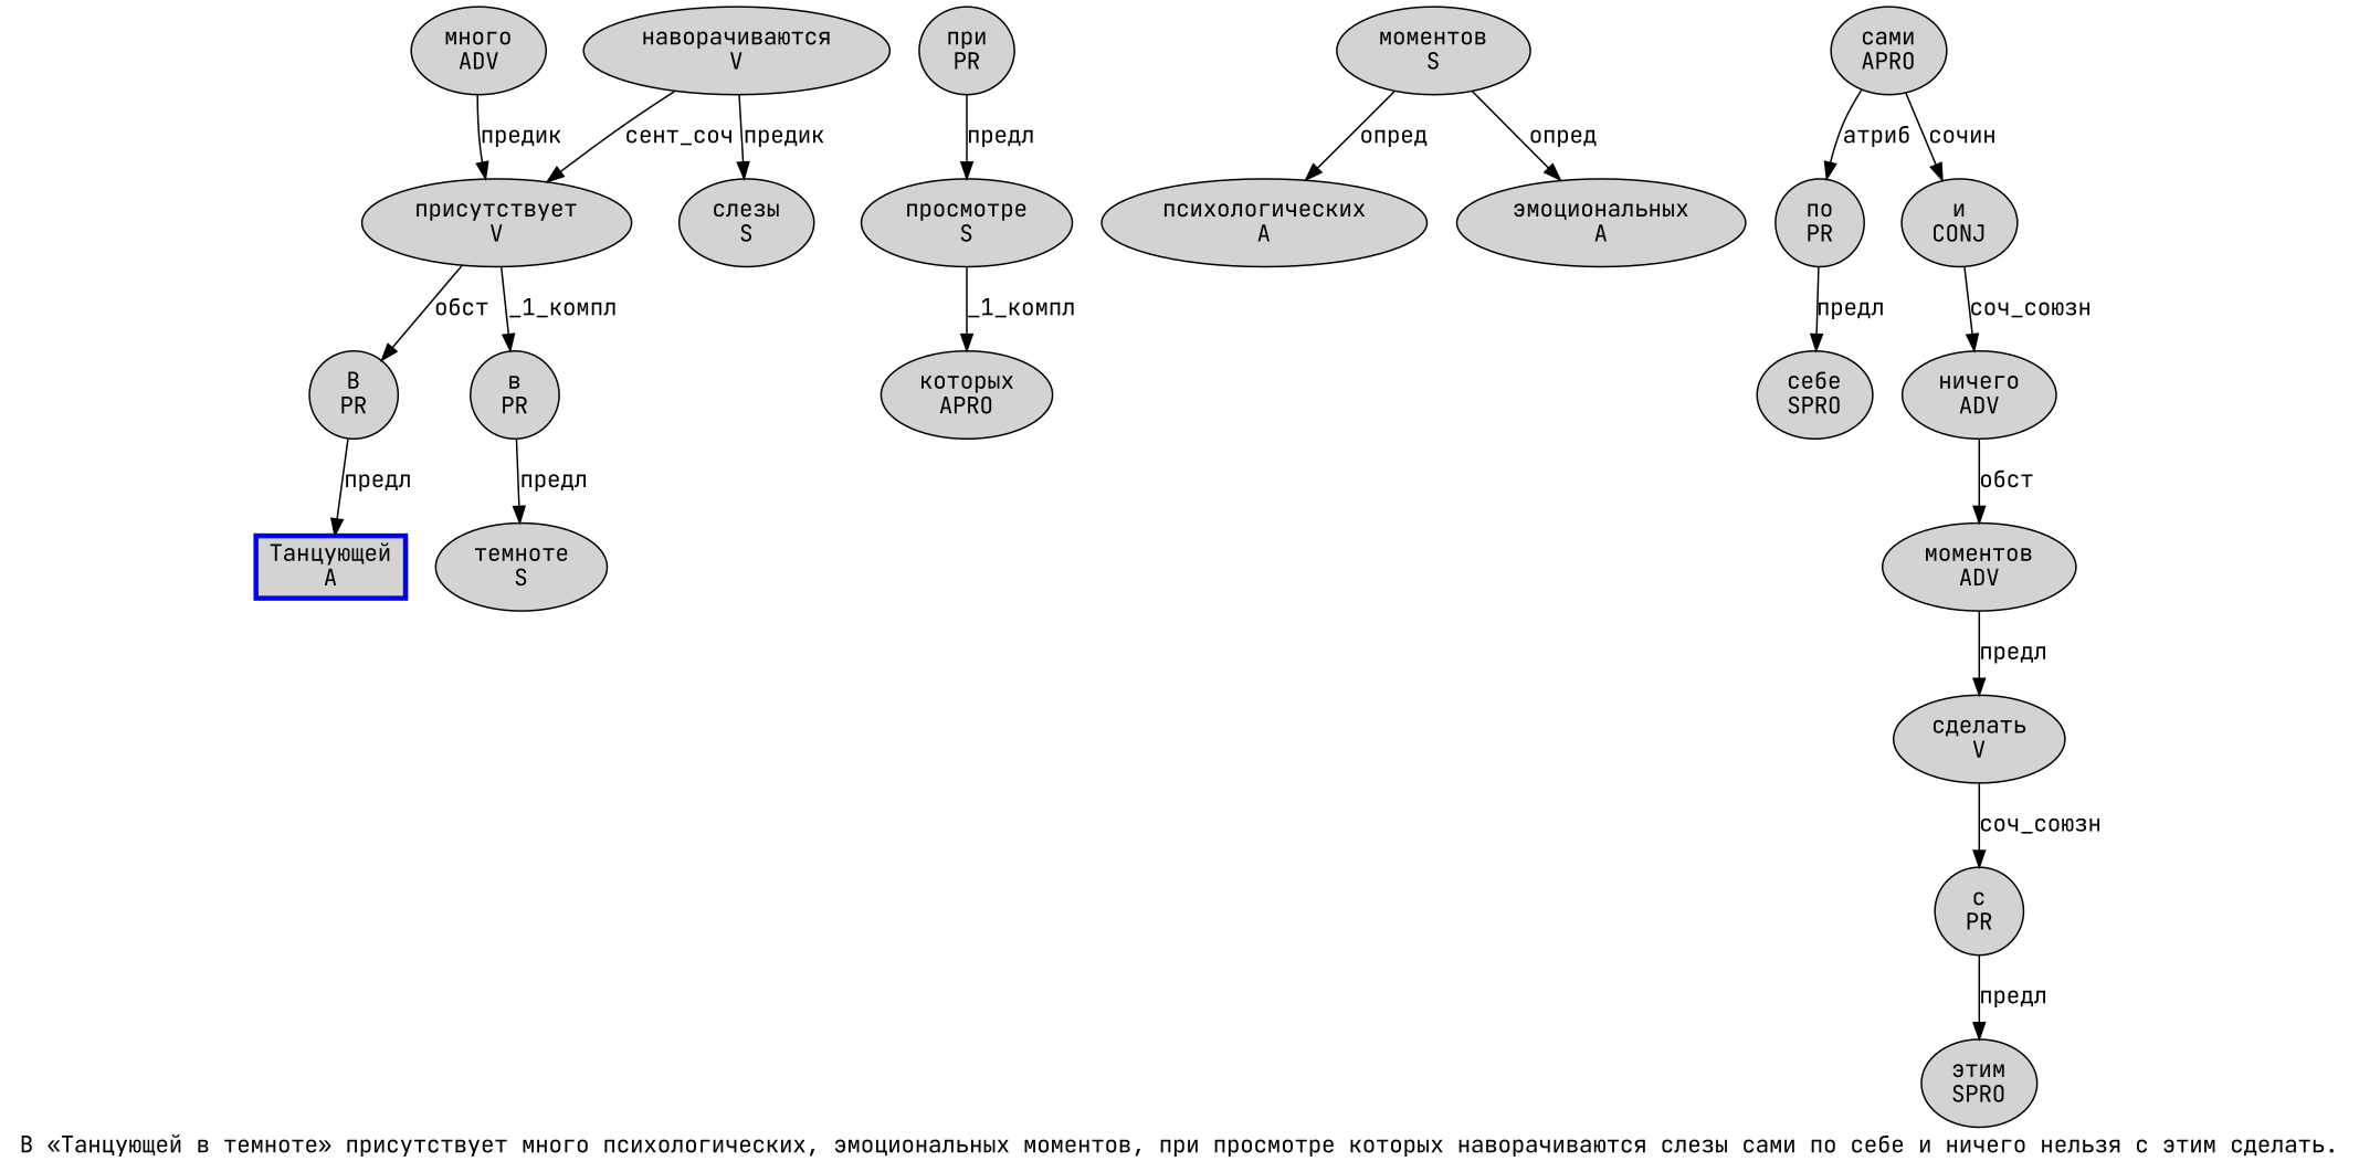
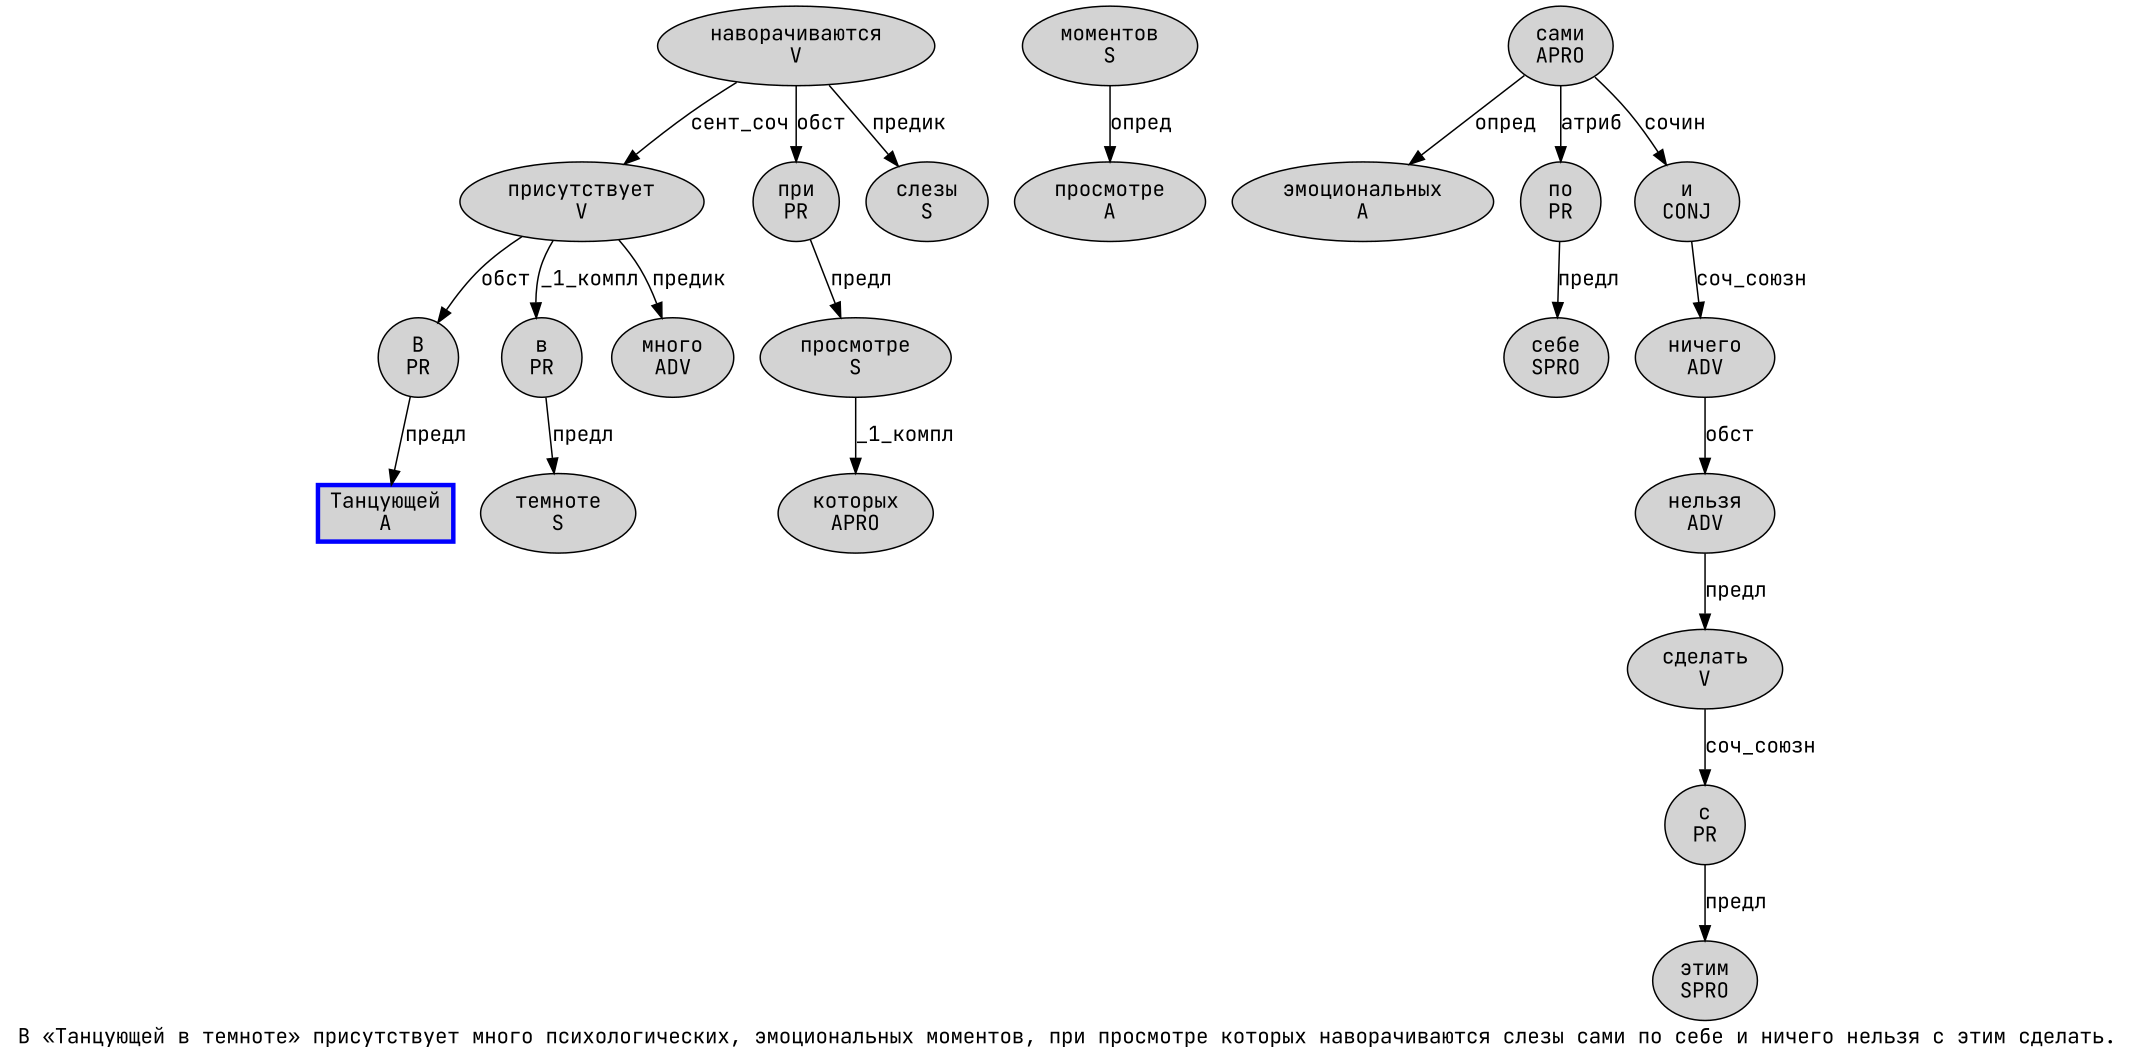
  digraph {
    fontname="JetBrains Mono"
    label="В «Танцующей в темноте» присутствует много психологических, эмоциональных моментов, при просмотре которых наворачиваются слезы сами по себе и ничего нельзя с этим сделать."
    node [fillcolor=lightgray fontname="JetBrains Mono" penwidth=1 shape=ellipse style=filled]
    edge [fontname="JetBrains Mono"]
    n1 [label="В\nPR"]
    n2 [color=blue label="Танцующей\nA" penwidth=3 shape=box]
    n3 [label="в\nPR"]
    n4 [label="темноте\nS"]
    n5 [label="присутствует\nV"]
    n6 [label="много\nADV"]
    n7 [label="наворачиваются\nV"]
    n8 [label="при\nPR"]
    n9 [label="слезы\nS"]
    n10 [label="моментов\nS"]
-   n11 [label="психологических\nA"]
+   n11 [label="просмотре\nA"]
    n12 [label="эмоциональных\nA"]
    n13 [label="просмотре\nS"]
    n14 [label="которых\nAPRO"]
    n15 [label="сами\nAPRO"]
    n16 [label="по\nPR"]
    n17 [label="и\nCONJ"]
    n18 [label="себе\nSPRO"]
    n19 [label="ничего\nADV"]
-   n20 [label="моментов\nADV"]
+   n20 [label="нельзя\nADV"]
    n21 [label="сделать\nV"]
    n22 [label="с\nPR"]
    n23 [label="этим\nSPRO"]
    n1 -> n2 [label="предл"]
    n3 -> n4 [label="предл"]
    n5 -> n1 [label="обст"]
    n5 -> n3 [label="_1_компл"]
-   n6 -> n5 [label="предик"]
+   n5 -> n6 [label="предик"]
    n7 -> n5 [label="сент_соч"]
+   n7 -> n8 [label="обст"]
    n7 -> n9 [label="предик"]
    n8 -> n13 [label="предл"]
    n10 -> n11 [label="опред"]
-   n10 -> n12 [label="опред"]
+   n15 -> n12 [label="опред"]
    n13 -> n14 [label="_1_компл"]
    n15 -> n16 [label="атриб"]
    n15 -> n17 [label="сочин"]
    n16 -> n18 [label="предл"]
    n17 -> n19 [label="соч_союзн"]
    n19 -> n20 [label="обст"]
    n20 -> n21 [label="предл"]
    n21 -> n22 [label="соч_союзн"]
    n22 -> n23 [label="предл"]
  }
